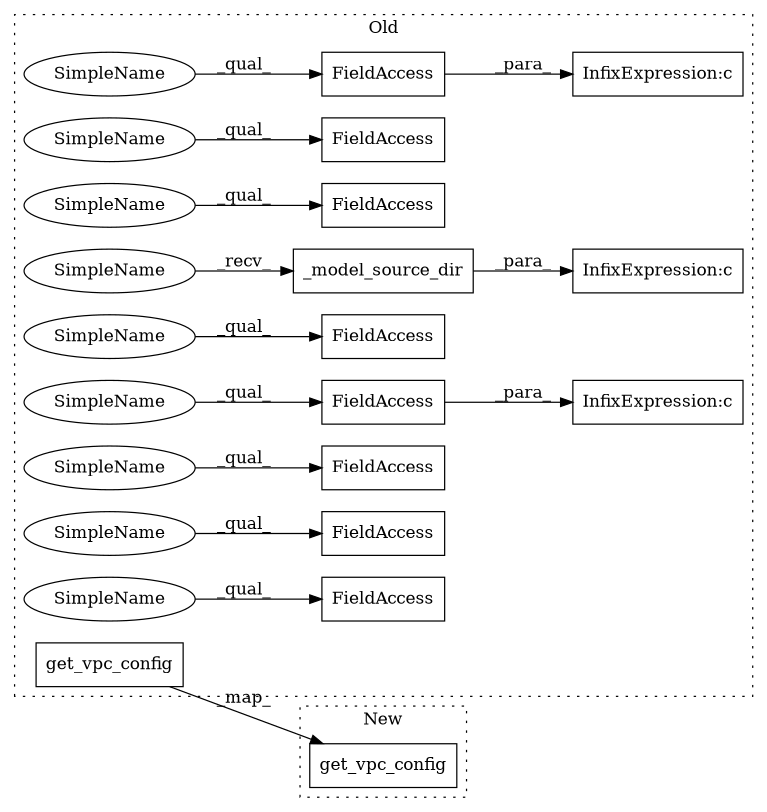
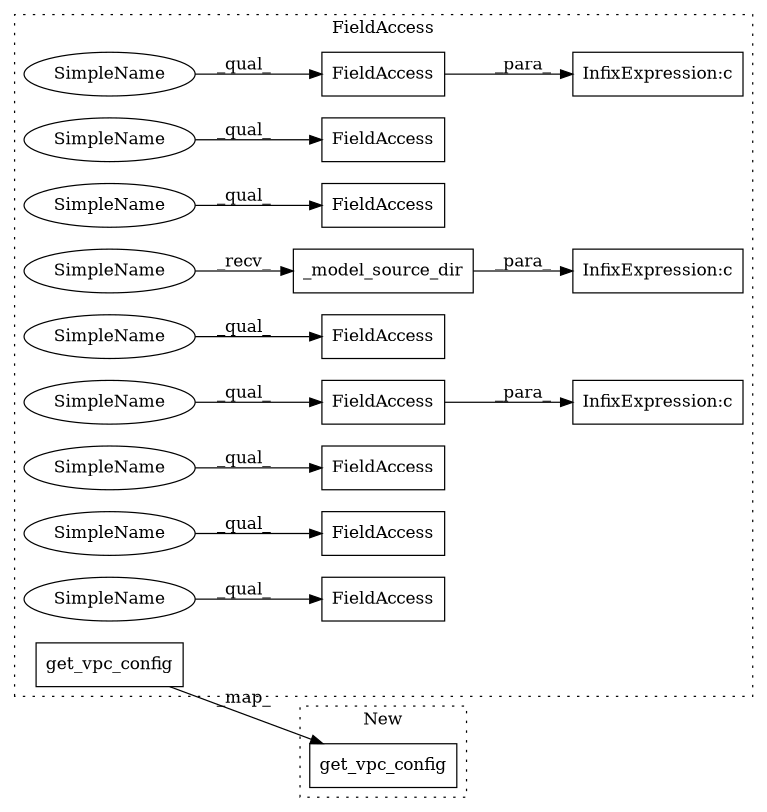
  digraph {
    rankdir=LR
    node [a=42 l=4 s=2742 shape=box]
    n1 [a=32 l="15,1" label=get_vpc_config s="3000,3034"]
    n2 [a=32 l=19 label=_model_source_dir s=2778]
    n3 [a=27 label="InfixExpression:c" s=2769]
    n4 [a=22 l=16 label=FieldAccess]
    n5 [a=27 label="InfixExpression:c" s=2738]
    n6 [a=22 l=9 label=FieldAccess s=2717]
    n7 [a=27 label="InfixExpression:c" s=2713]
    n8 [a=22 l=15 label=FieldAccess s=2693]
    n9 [a=22 l=24 label=FieldAccess s=2852]
    n10 [a=22 l=18 label=FieldAccess s=2877]
    n11 [a=22 l=15 label=FieldAccess s=2896]
    n12 [a=22 l=30 label=FieldAccess s=2798]
    n13 [a=22 l=22 label=FieldAccess s=2912]
    n14 [label=SimpleName s=2717 shape=ellipse]
    n15 [label=SimpleName s=2798 shape=ellipse]
    n16 [label=SimpleName s=2852 shape=ellipse]
    n17 [label=SimpleName s=2773 shape=ellipse]
    n18 [label=SimpleName s=2896 shape=ellipse]
    n19 [label=SimpleName shape=ellipse]
    n20 [label=SimpleName s=2693 shape=ellipse]
    n21 [label=SimpleName s=2877 shape=ellipse]
    n22 [label=SimpleName s=2912 shape=ellipse]
    n23 [a=32 l="15,1" label=get_vpc_config s="3044,3078"]
    subgraph cluster_1 {
-     label=Old
+     label=FieldAccess
      style=dotted
      n1
      n2
      n3
      n4
      n5
      n6
      n7
      n8
      n9
      n10
      n11
      n12
      n13
      n14
      n15
      n16
      n17
      n18
      n19
      n20
      n21
      n22
    }
    subgraph cluster_2 {
      label=New
      style=dotted
      n23
    }
    n1 -> n23 [label=_map_]
    n2 -> n3 [label=_para_]
    n4 -> n5 [label=_para_]
    n6 -> n7 [label=_para_]
    n14 -> n6 [label=_qual_]
    n15 -> n12 [label=_qual_]
    n16 -> n9 [label=_qual_]
    n17 -> n2 [label=_recv_]
    n18 -> n11 [label=_qual_]
    n19 -> n4 [label=_qual_]
    n20 -> n8 [label=_qual_]
    n21 -> n10 [label=_qual_]
    n22 -> n13 [label=_qual_]
  }
